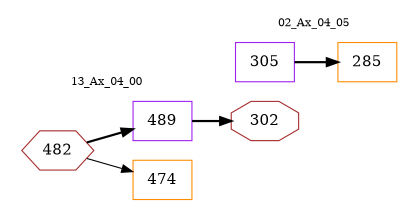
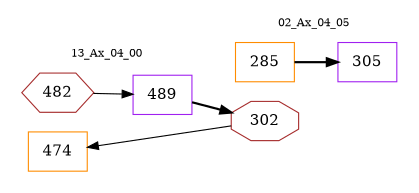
  digraph {
    rankdir=LR
    node [color=brown shape=box]
    edge [color=black style=solid]
    n1 [label=482 shape=hexagon]
    n2 [color=darkorange label=474]
    n3 [color=purple label=489]
    n4 [color=purple label=305]
    n5 [color=darkorange label=285]
    n6 [label=302 shape=octagon]
    subgraph cluster_1 {
      color=white
      fontsize=10
      label="13_Ax_04_00"
      n1
      n2
      n3
    }
    subgraph cluster_2 {
      color=white
      fontsize=10
      label="02_Ax_04_05"
      n4
      n5
      n6
    }
-   n1 -> n2
-   n1 -> n3 [style=bold]
+   n6 -> n2
+   n1 -> n3
    n3 -> n6 [style=bold]
-   n4 -> n5 [style=bold]
+   n5 -> n4 [style=bold]
  }
